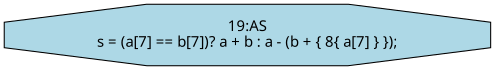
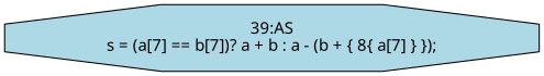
  strict digraph {
    fontname="Noto Sans"
-   n1 [ast="<pyverilog.vparser.ast.Assign object at 0x7f6f09b00050>" def_var="['s']" fillcolor=lightblue label="19:AS\ns = (a[7] == b[7])? a + b : a - (b + { 8{ a[7] } });" statements="[]" style=filled typ=Assign use_var="['a', 'b', 'a', 'b', 'a', 'b', 'a']" shape=octagon fontname="Noto Sans"]
+   n1 [ast="<pyverilog.vparser.ast.Assign object at 0x7f6f09b00050>" def_var="['s']" fillcolor=lightblue label="39:AS\ns = (a[7] == b[7])? a + b : a - (b + { 8{ a[7] } });" statements="[]" style=filled typ=Assign use_var="['a', 'b', 'a', 'b', 'a', 'b', 'a']" shape=octagon fontname="Noto Sans"]
  }
